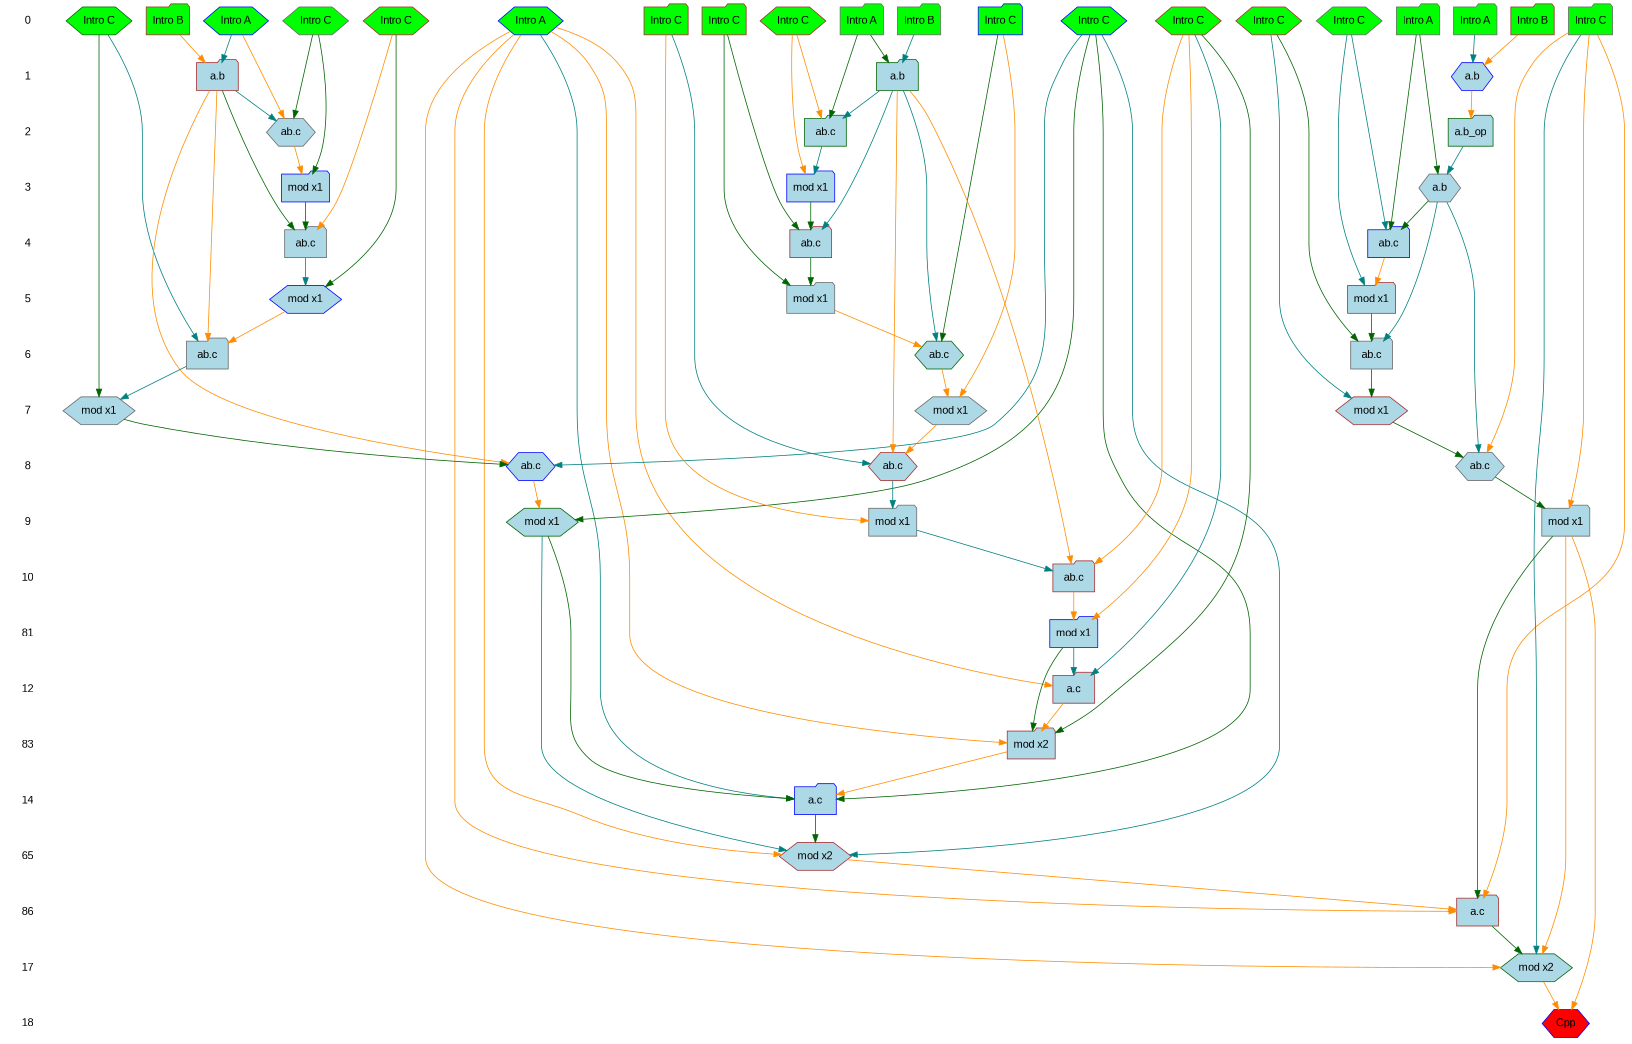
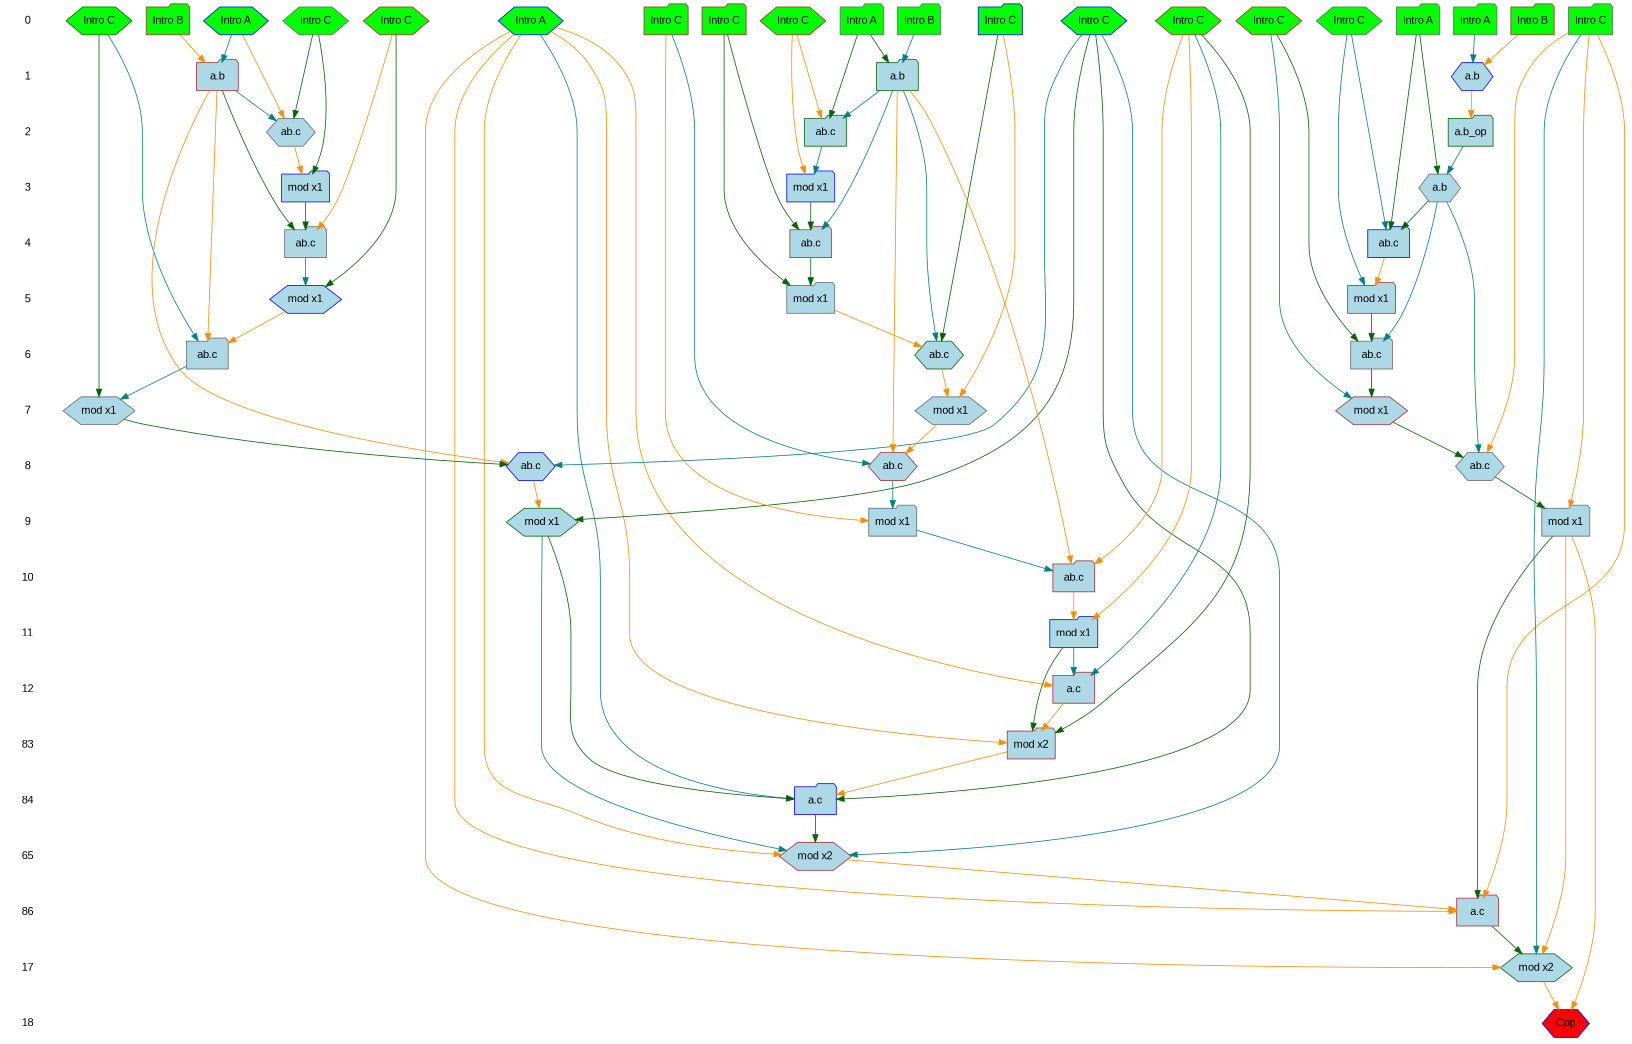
  digraph {
    fontname="Liberation Sans"
    ranksep=.5
    node [color=gray40 fontname="Liberation Sans" shape=folder fillcolor=lightblue style=filled]
    edge [fontname="Liberation Sans" color=darkorange]
    0 [color=blue shape=plaintext fillcolor="" style=""]
    n2 [color=brown fillcolor=green label="Intro B"]
    n3 [color=blue fillcolor=green label="Intro A" shape=hexagon]
    n4 [fillcolor=green label="Intro A"]
    n5 [fillcolor=green label="Intro B"]
    n6 [color=blue fillcolor=green label="Intro A" shape=hexagon]
    n7 [fillcolor=green label="Intro A"]
    n8 [fillcolor=green label="Intro A"]
    n9 [color=brown fillcolor=green label="Intro B"]
    n10 [color=brown fillcolor=green label="Intro C" shape=hexagon]
    n11 [color=darkgreen fillcolor=green label="Intro C" shape=hexagon]
    n12 [color=blue fillcolor=green label="Intro C" shape=hexagon]
    n13 [color=brown fillcolor=green label="Intro C" shape=hexagon]
    n14 [color=blue fillcolor=green label="Intro C"]
    n15 [color=brown fillcolor=green label="Intro C" shape=hexagon]
    n16 [color=brown fillcolor=green label="Intro C"]
    n17 [fillcolor=green label="Intro C" shape=hexagon]
    n18 [fillcolor=green label="Intro C" shape=hexagon]
    n19 [fillcolor=green label="Intro C"]
    n20 [color=brown fillcolor=green label="Intro C" shape=hexagon]
    n21 [color=brown fillcolor=green label="Intro C"]
    1 [color=darkgreen shape=plaintext fillcolor="" style=""]
    n23 [color=darkgreen label="a.b"]
    n24 [color=blue label="a.b" shape=hexagon]
    n25 [color=brown label="a.b"]
    2 [color=darkgreen shape=plaintext fillcolor="" style=""]
    n27 [color=darkgreen label="ab.c"]
    n28 [color=darkgreen label="a.b_op"]
    n29 [label="ab.c" shape=hexagon]
    3 [shape=plaintext fillcolor="" style=""]
    n31 [color=blue label="mod x1"]
    n32 [color=blue label="mod x1"]
    n33 [label="a.b" shape=hexagon]
    4 [color=darkgreen shape=plaintext fillcolor="" style=""]
    n35 [color=brown label="ab.c"]
    n36 [label="ab.c"]
    n37 [color=blue label="ab.c"]
    5 [shape=plaintext fillcolor="" style=""]
    n39 [label="mod x1"]
    n40 [color=blue label="mod x1" shape=hexagon]
    n41 [color=brown label="mod x1"]
    6 [color=darkgreen shape=plaintext fillcolor="" style=""]
    n43 [color=darkgreen label="ab.c" shape=hexagon]
    n44 [label="ab.c"]
    n45 [label="ab.c"]
    7 [shape=plaintext fillcolor="" style=""]
    n47 [label="mod x1" shape=hexagon]
    n48 [label="mod x1" shape=hexagon]
    n49 [color=brown label="mod x1" shape=hexagon]
    8 [color=brown shape=plaintext fillcolor="" style=""]
    n51 [color=brown label="ab.c" shape=hexagon]
    n52 [color=blue label="ab.c" shape=hexagon]
    n53 [label="ab.c" shape=hexagon]
    9 [shape=plaintext fillcolor="" style=""]
    n55 [label="mod x1"]
    n56 [color=darkgreen label="mod x1" shape=hexagon]
    n57 [label="mod x1"]
    10 [color=blue shape=plaintext fillcolor="" style=""]
    n59 [color=brown label="ab.c"]
-   11 [shape=plaintext label=81 fillcolor="" style=""]
+   11 [shape=plaintext fillcolor="" style=""]
    n61 [color=blue label="mod x1"]
    12 [shape=plaintext fillcolor="" style=""]
    n63 [color=brown label="a.c"]
    n64 [color=brown label=83 shape=plaintext fillcolor="" style=""]
    n65 [color=brown label="mod x2"]
-   14 [color=brown shape=plaintext fillcolor="" style=""]
+   14 [color=brown shape=plaintext label=84 fillcolor="" style=""]
    n67 [color=blue label="a.c"]
    n68 [color=brown label=65 shape=plaintext fillcolor="" style=""]
    n69 [color=brown label="mod x2" shape=hexagon]
    n70 [color=blue label=86 shape=plaintext fillcolor="" style=""]
    n71 [color=brown label="a.c"]
    17 [color=blue shape=plaintext fillcolor="" style=""]
    n73 [color=darkgreen label="mod x2" shape=hexagon]
    18 [shape=plaintext fillcolor="" style=""]
    n75 [color=blue fillcolor=red label=Cpp shape=hexagon]
    subgraph sub_1 {
      rank=same
      0
      n2
      n3
      n4
      n5
      n6
      n7
      n8
      n9
      n10
      n11
      n12
      n13
      n14
      n15
      n16
      n17
      n18
      n19
      n20
      n21
    }
    subgraph sub_2 {
      rank=same
      1
      n23
      n24
      n25
    }
    subgraph sub_3 {
      rank=same
      2
      n27
      n28
      n29
    }
    subgraph sub_4 {
      rank=same
      3
      n31
      n32
      n33
    }
    subgraph sub_5 {
      rank=same
      4
      n35
      n36
      n37
    }
    subgraph sub_6 {
      rank=same
      5
      n39
      n40
      n41
    }
    subgraph sub_7 {
      rank=same
      6
      n43
      n44
      n45
    }
    subgraph sub_8 {
      rank=same
      7
      n47
      n48
      n49
    }
    subgraph sub_9 {
      rank=same
      8
      n51
      n52
      n53
    }
    subgraph sub_10 {
      rank=same
      9
      n55
      n56
      n57
    }
    subgraph sub_11 {
      rank=same
      10
      n59
    }
    subgraph sub_12 {
      rank=same
      11
      n61
    }
    subgraph sub_13 {
      rank=same
      12
      n63
    }
    subgraph sub_14 {
      rank=same
      n64
      n65
    }
    subgraph sub_15 {
      rank=same
      14
      n67
    }
    subgraph sub_16 {
      rank=same
      n68
      n69
    }
    subgraph sub_17 {
      rank=same
      n70
      n71
    }
    subgraph sub_18 {
      rank=same
      17
      n73
    }
    subgraph sub_19 {
      rank=same
      18
      n75
    }
    0 -> 1 [style=invis color=""]
    n2 -> n24
    n3 -> n63
    n3 -> n65
    n3 -> n67 [color=teal]
    n3 -> n69
    n3 -> n71
    n3 -> n73
    n4 -> n23 [color=darkgreen]
    n4 -> n27 [color=darkgreen]
    n5 -> n23 [color=teal]
    n6 -> n25 [color=teal]
    n6 -> n29
    n7 -> n33 [color=darkgreen]
    n7 -> n37 [color=darkgreen]
    n8 -> n24 [color=teal]
    n9 -> n25
    n10 -> n27
    n10 -> n31
    n11 -> n44 [color=teal]
    n11 -> n48 [color=darkgreen]
    n12 -> n52 [color=teal]
    n12 -> n56 [color=darkgreen]
    n12 -> n67 [color=darkgreen]
    n12 -> n69 [color=teal]
    n13 -> n59
    n13 -> n61
    n13 -> n63 [color=teal]
    n13 -> n65 [color=darkgreen]
    n14 -> n43 [color=darkgreen]
    n14 -> n47
    n15 -> n45 [color=darkgreen]
    n15 -> n49 [color=teal]
    n16 -> n51 [color=teal]
    n16 -> n55
    n17 -> n29 [color=darkgreen]
    n17 -> n32 [color=darkgreen]
    n18 -> n37 [color=teal]
    n18 -> n41 [color=teal]
    n19 -> n53
    n19 -> n57
    n19 -> n71
    n19 -> n73 [color=teal]
    n20 -> n36
    n20 -> n40 [color=darkgreen]
    n21 -> n35 [color=darkgreen]
    n21 -> n39 [color=darkgreen]
    1 -> 2 [style=invis color=""]
    n23 -> n27 [color=teal]
    n23 -> n35 [color=teal]
    n23 -> n43 [color=teal]
    n23 -> n51
    n23 -> n59
    n24 -> n28
    n25 -> n29 [color=teal]
    n25 -> n36 [color=darkgreen]
    n25 -> n44
    n25 -> n52
    2 -> 3 [style=invis color=""]
    n27 -> n31 [color=teal]
    n28 -> n33 [color=teal]
    n29 -> n32
    3 -> 4 [style=invis color=""]
    n31 -> n35 [color=darkgreen]
    n32 -> n36 [color=darkgreen]
    n33 -> n37 [color=darkgreen]
    n33 -> n45 [color=teal]
    n33 -> n53 [color=teal]
    4 -> 5 [style=invis color=""]
    n35 -> n39 [color=darkgreen]
    n36 -> n40 [color=teal]
    n37 -> n41
    5 -> 6 [style=invis color=""]
    n39 -> n43
    n40 -> n44
    n41 -> n45 [color=darkgreen]
    6 -> 7 [style=invis color=""]
    n43 -> n47
    n44 -> n48 [color=teal]
    n45 -> n49 [color=darkgreen]
    7 -> 8 [style=invis color=""]
    n47 -> n51
    n48 -> n52 [color=darkgreen]
    n49 -> n53 [color=darkgreen]
    8 -> 9 [style=invis color=""]
    n51 -> n55 [color=teal]
    n52 -> n56
    n53 -> n57 [color=darkgreen]
    9 -> 10 [style=invis color=""]
    n55 -> n59 [color=teal]
    n56 -> n67 [color=darkgreen]
    n56 -> n69 [color=teal]
    n57 -> n71 [color=darkgreen]
    n57 -> n73
    n57 -> n75
    10 -> 11 [style=invis color=""]
    n59 -> n61
    11 -> 12 [style=invis color=""]
    n61 -> n63 [color=teal]
    n61 -> n65 [color=darkgreen]
    12 -> n64 [style=invis color=""]
    n63 -> n65
    n64 -> 14 [style=invis color=""]
    n65 -> n67
    14 -> n68 [style=invis color=""]
    n67 -> n69 [color=darkgreen]
    n68 -> n70 [style=invis color=""]
    n69 -> n71
    n70 -> 17 [style=invis color=""]
    n71 -> n73 [color=darkgreen]
    17 -> 18 [style=invis color=""]
    n73 -> n75
  }
